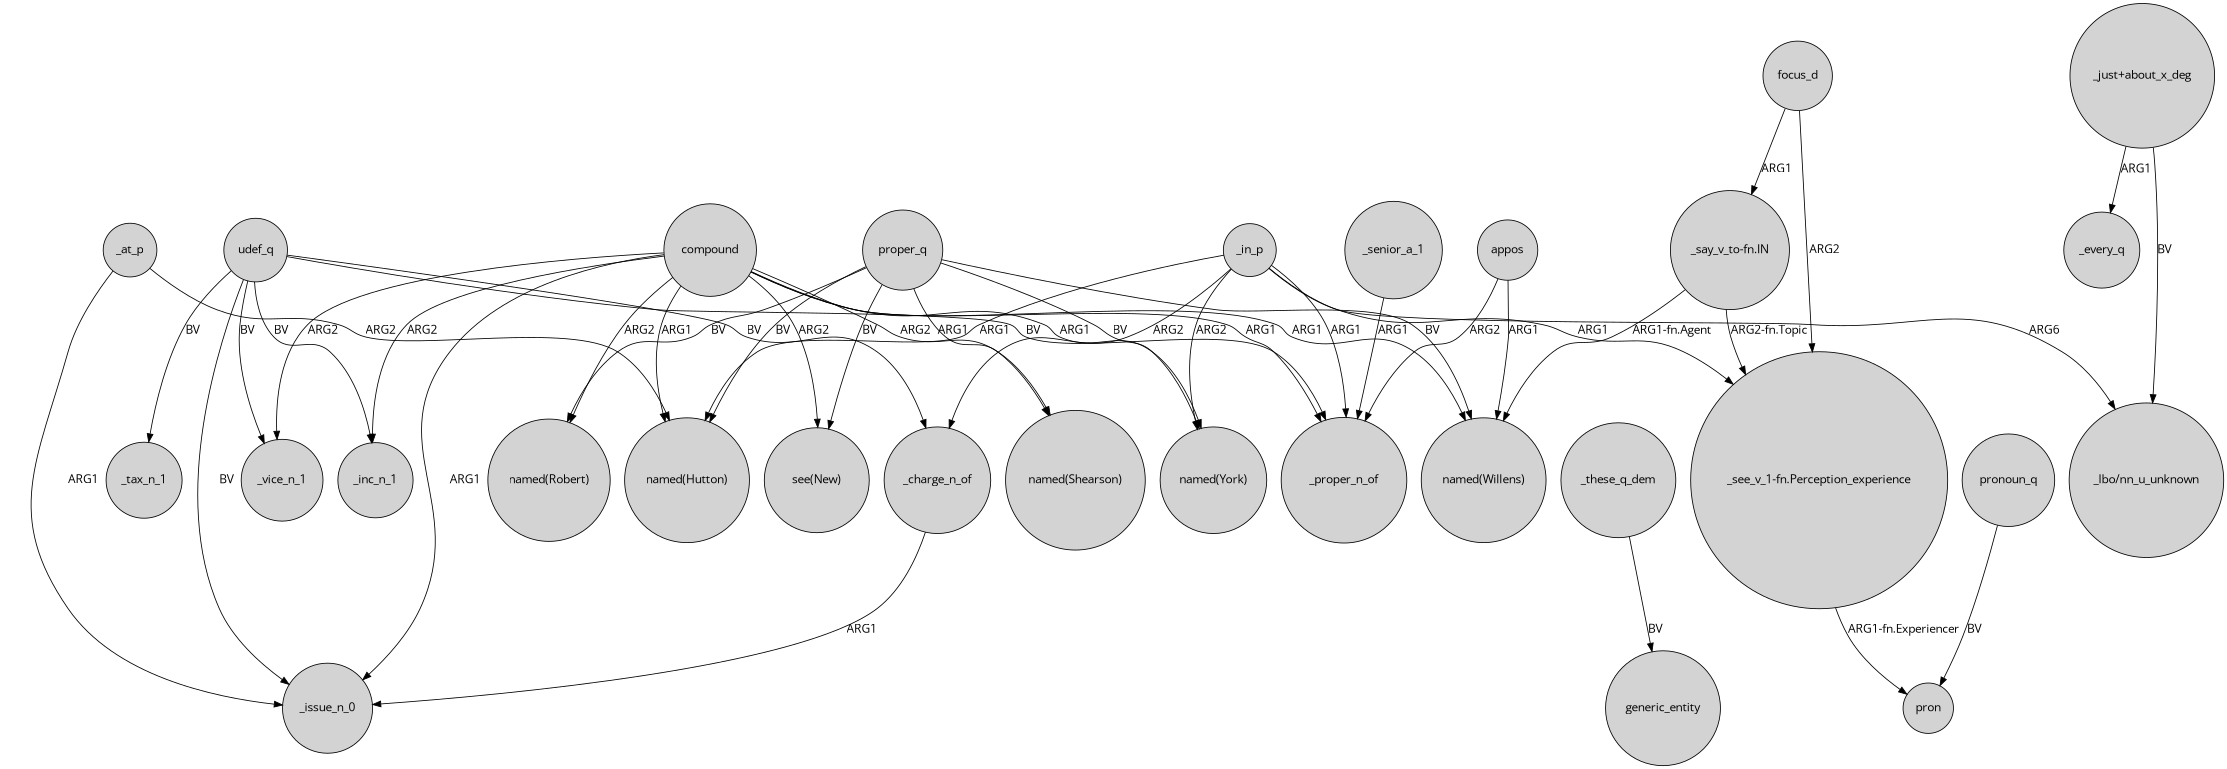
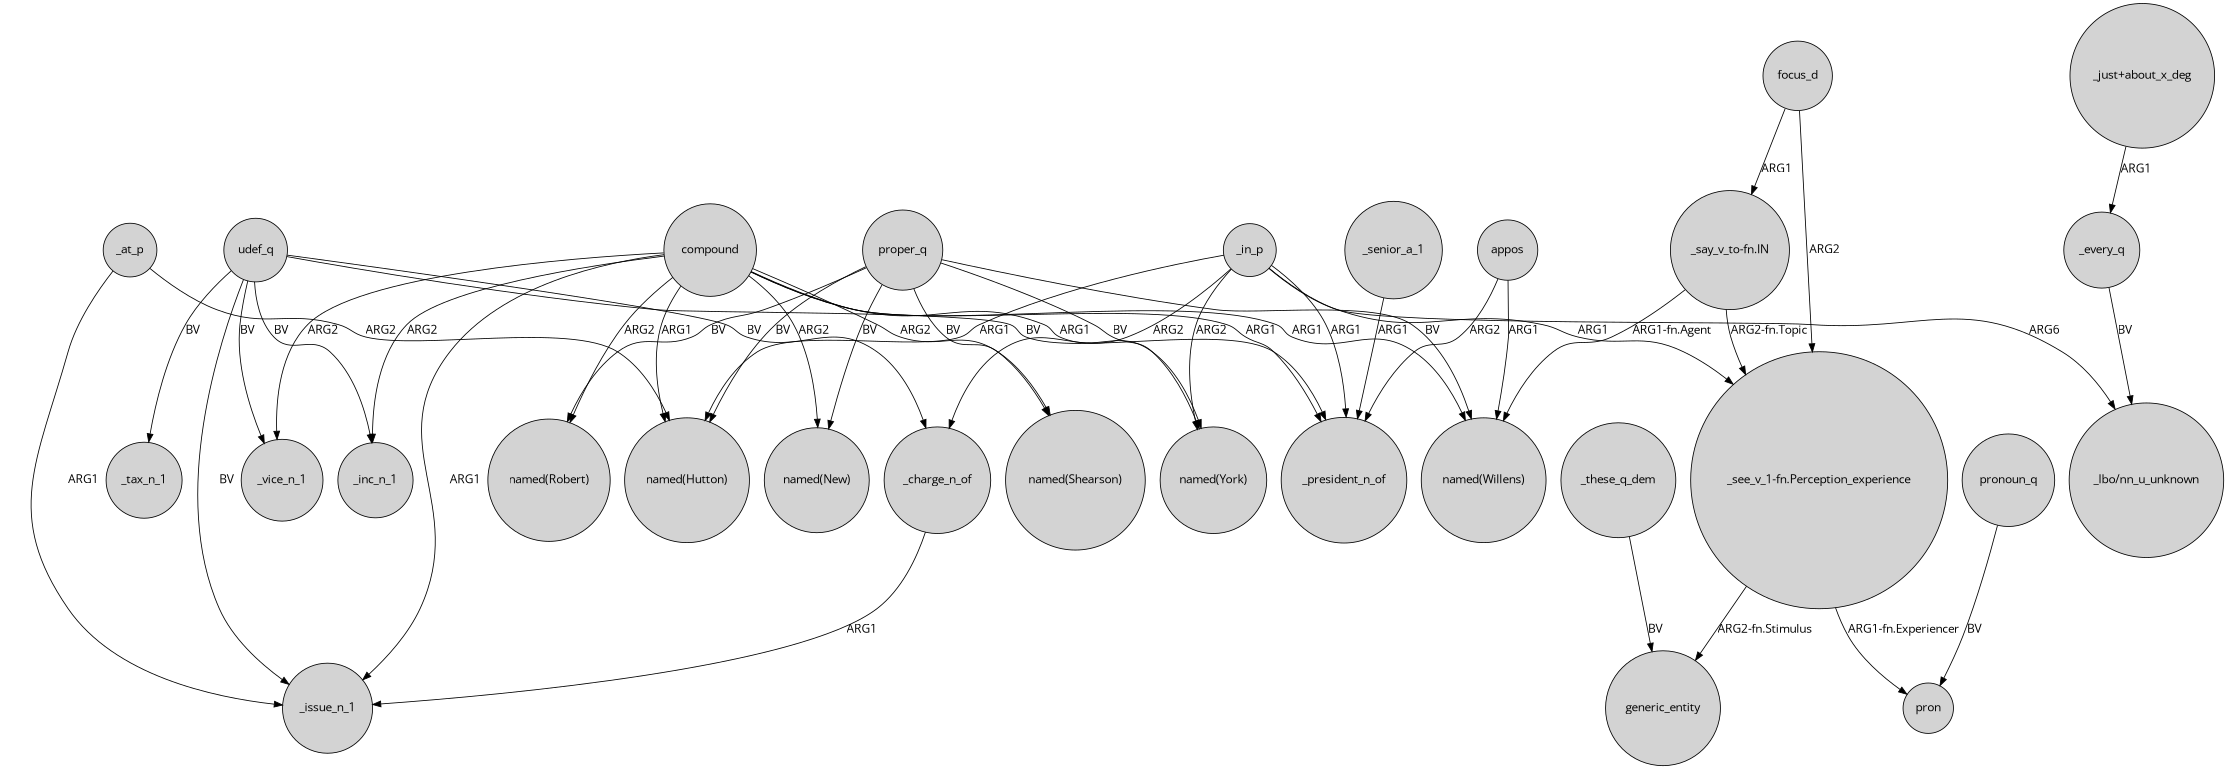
  digraph {
    fontname="Open Sans"
    node [fontname="Open Sans" shape=circle style=filled]
    edge [fontname="Open Sans"]
    _charge_n_of
-   _issue_n_1 [label=_issue_n_0]
+   _issue_n_1
    _these_q_dem
    generic_entity
    compound
    _vice_n_1
    _inc_n_1
-   "named(New)" [label="see(New)"]
+   "named(New)"
    "named(Willens)"
-   _president_n_of [label=_proper_n_of]
+   _president_n_of
    "named(Shearson)"
    "named(Hutton)"
    "named(Robert)"
    "named(York)"
    "_see_v_1-fn.Perception_experience"
    pron
    udef_q
    _tax_n_1
    "_say_v_to-fn.IN"
    _in_p
    "_lbo/nn_u_unknown"
    proper_q
    _at_p
    focus_d
    _senior_a_1
    _every_q
    appos
    pronoun_q
    "_just+about_x_deg"
    _charge_n_of -> _issue_n_1 [label=ARG1]
    _these_q_dem -> generic_entity [label=BV]
    compound -> _issue_n_1 [label=ARG1]
    compound -> _vice_n_1 [label=ARG2]
    compound -> _inc_n_1 [label=ARG2]
    compound -> "named(New)" [label=ARG2]
    compound -> "named(Willens)" [label=ARG1]
    compound -> _president_n_of [label=ARG1]
    compound -> "named(Shearson)" [label=ARG2]
    compound -> "named(Hutton)" [label=ARG1]
    compound -> "named(Robert)" [label=ARG2]
    compound -> "named(York)" [label=ARG1]
+   "_see_v_1-fn.Perception_experience" -> generic_entity [label="ARG2-fn.Stimulus"]
    "_see_v_1-fn.Perception_experience" -> pron [label="ARG1-fn.Experiencer"]
    udef_q -> _charge_n_of [label=BV]
    udef_q -> _issue_n_1 [label=BV]
    udef_q -> _vice_n_1 [label=BV]
    udef_q -> _inc_n_1 [label=BV]
    udef_q -> _president_n_of [label=BV]
    udef_q -> _tax_n_1 [label=BV]
    "_say_v_to-fn.IN" -> "named(Willens)" [label="ARG1-fn.Agent"]
    "_say_v_to-fn.IN" -> "_see_v_1-fn.Perception_experience" [label="ARG2-fn.Topic"]
    _in_p -> _charge_n_of [label=ARG2]
    _in_p -> _president_n_of [label=ARG1]
    _in_p -> "named(Hutton)" [label=ARG1]
    _in_p -> "named(York)" [label=ARG2]
    _in_p -> "_see_v_1-fn.Perception_experience" [label=ARG1]
    _in_p -> "_lbo/nn_u_unknown" [label=ARG6]
    proper_q -> "named(New)" [label=BV]
    proper_q -> "named(Willens)" [label=BV]
-   proper_q -> "named(Shearson)" [label=ARG1]
+   proper_q -> "named(Shearson)" [label=BV]
    proper_q -> "named(Hutton)" [label=BV]
    proper_q -> "named(Robert)" [label=BV]
    proper_q -> "named(York)" [label=BV]
    _at_p -> _issue_n_1 [label=ARG1]
    _at_p -> "named(Hutton)" [label=ARG2]
    focus_d -> "_see_v_1-fn.Perception_experience" [label=ARG2]
    focus_d -> "_say_v_to-fn.IN" [label=ARG1]
    _senior_a_1 -> _president_n_of [label=ARG1]
-   "_just+about_x_deg" -> "_lbo/nn_u_unknown" [label=BV]
+   _every_q -> "_lbo/nn_u_unknown" [label=BV]
    appos -> "named(Willens)" [label=ARG1]
    appos -> _president_n_of [label=ARG2]
    pronoun_q -> pron [label=BV]
    "_just+about_x_deg" -> _every_q [label=ARG1]
  }
